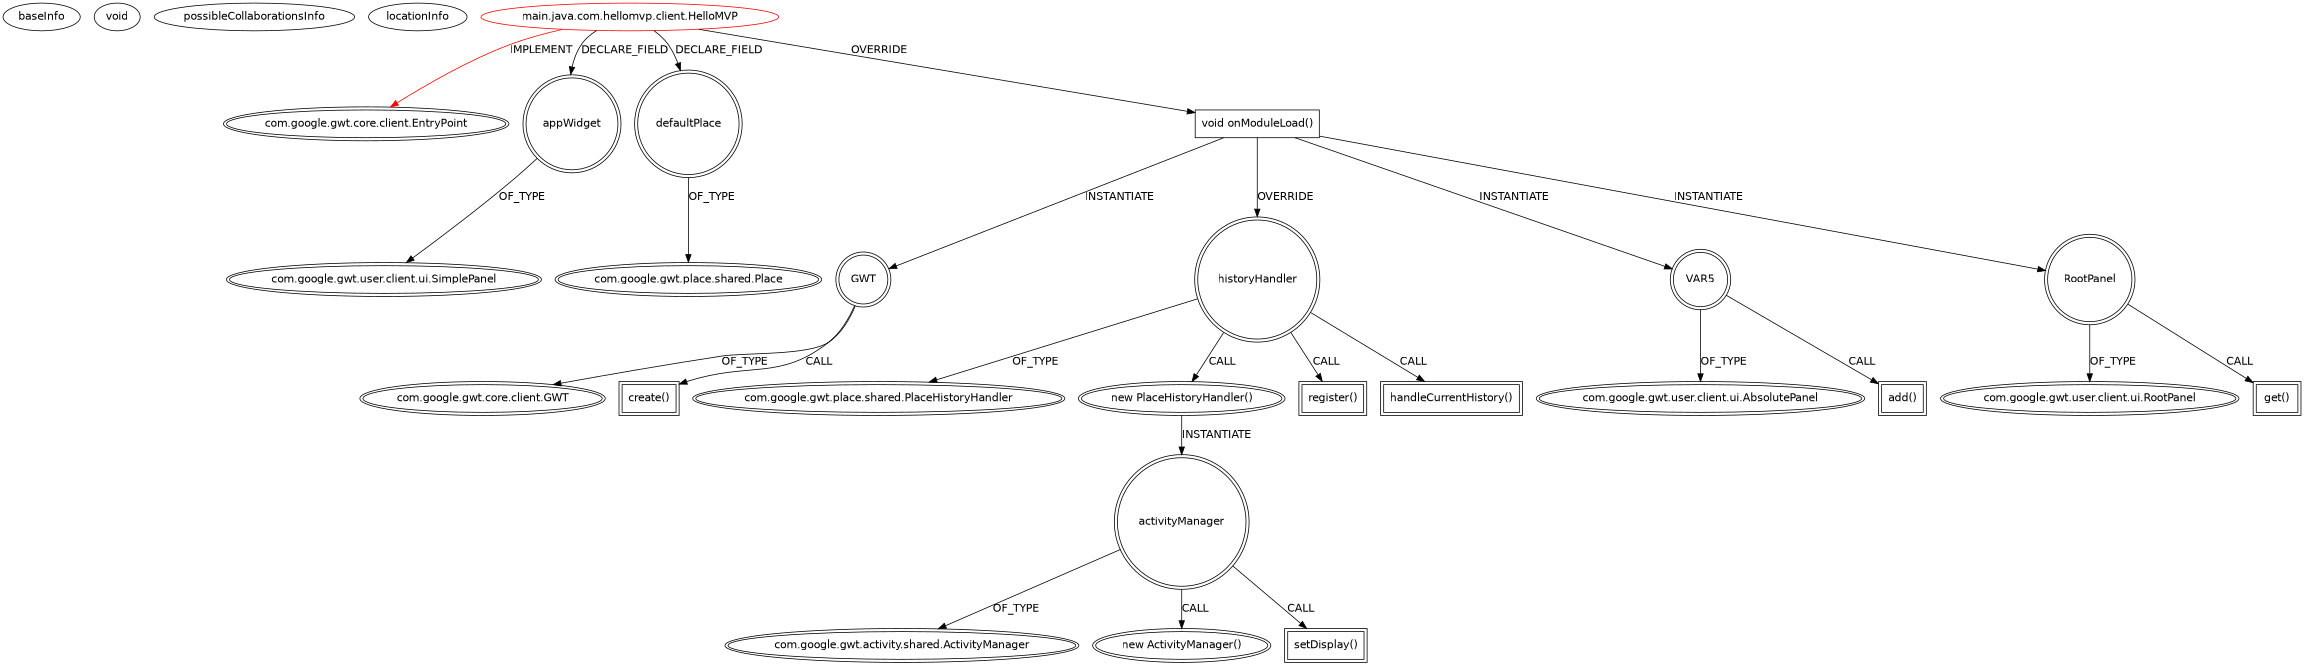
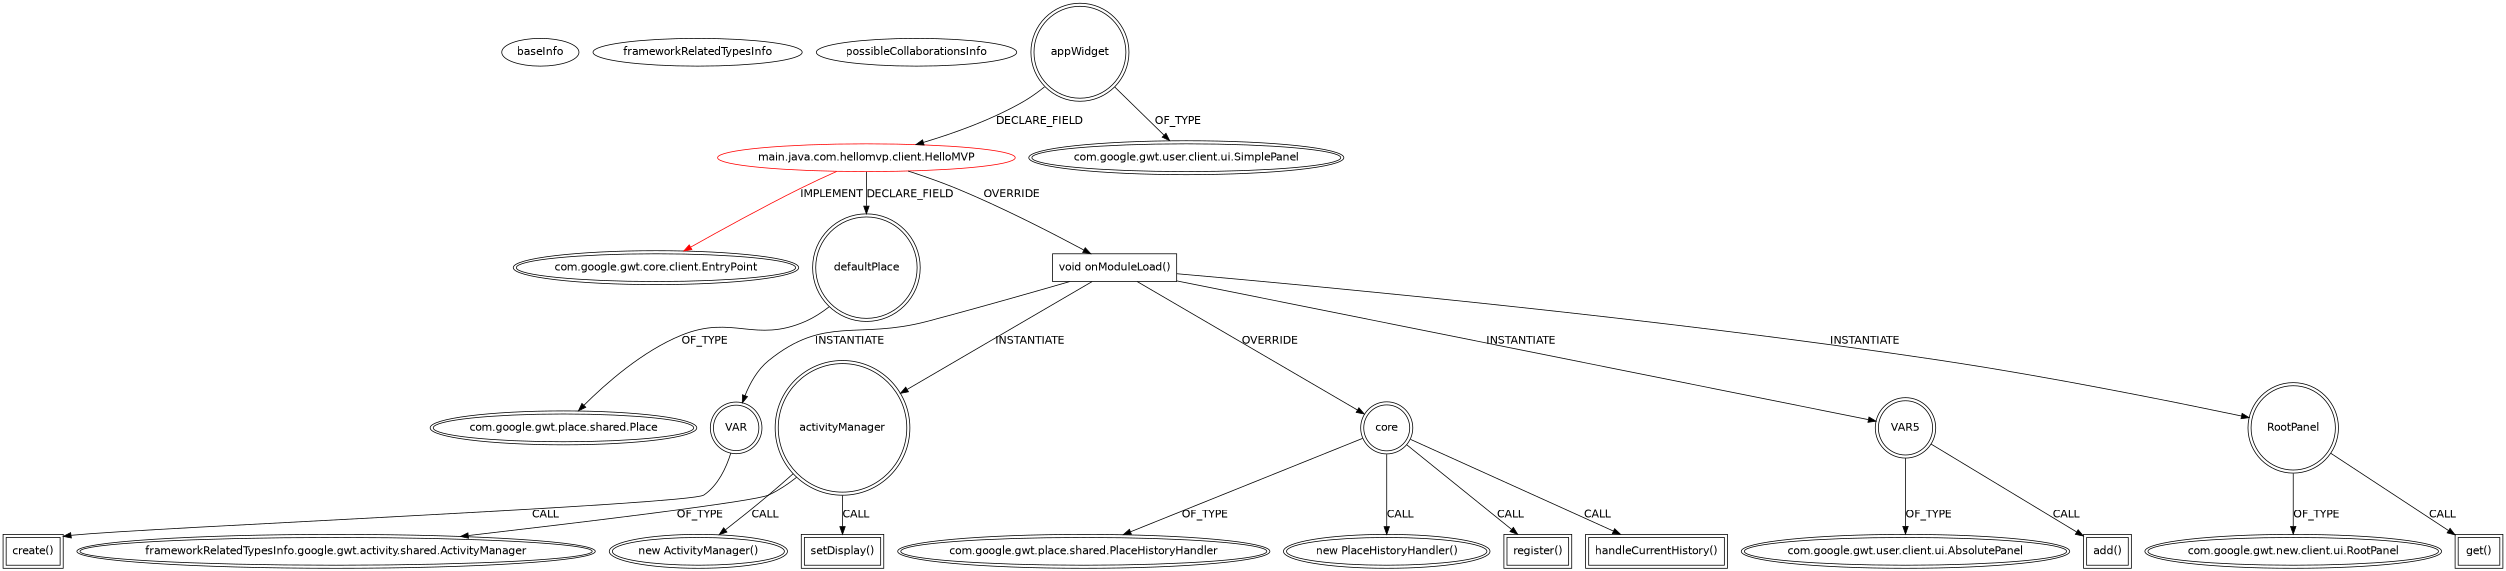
  digraph {
    fontname="DejaVu Sans"
    node [fontname="DejaVu Sans" isFrameworkType=true vertexType=FRAMEWORK_CLASS_TYPE peripheries=2]
    edge [fontname="DejaVu Sans"]
    baseInfo [category=extension_graph graphId=665 isAnonymous=false possibleRelation=false isFrameworkType="" vertexType="" peripheries=""]
-   frameworkRelatedTypesInfo [0="com.google.gwt.core.client.EntryPoint" label=void isFrameworkType="" vertexType="" peripheries=""]
+   frameworkRelatedTypesInfo [0="com.google.gwt.core.client.EntryPoint" isFrameworkType="" vertexType="" peripheries=""]
    possibleCollaborationsInfo [isFrameworkType="" vertexType="" peripheries=""]
-   locationInfo [contextSignature=HelloMVP filePath="/anozaki-GwtHelloMvpTest/GwtHelloMvpTest-master/src/main/java/com/hellomvp/client/HelloMVP.java" graphId=665 projectName="anozaki-GwtHelloMvpTest" isFrameworkType="" vertexType="" peripheries=""]
    n5 [color=red isFrameworkType=false label="main.java.com.hellomvp.client.HelloMVP" vertexType=ROOT_CLIENT_CLASS_DECLARATION peripheries=""]
    n6 [label="com.google.gwt.core.client.EntryPoint" vertexType=FRAMEWORK_INTERFACE_TYPE]
    n7 [label=appWidget shape=circle vertexType=FIELD_DECLARATION]
    n8 [label=defaultPlace shape=circle vertexType=FIELD_DECLARATION]
    n9 [isFrameworkType=false label="void onModuleLoad()" shape=box vertexType=OVERRIDING_METHOD_DECLARATION peripheries=""]
    n10 [label="com.google.gwt.user.client.ui.SimplePanel"]
    n11 [label="com.google.gwt.place.shared.Place"]
-   n12 [label=GWT shape=circle vertexType=VARIABLE_EXPRESION]
+   n12 [label=VAR shape=circle vertexType=VARIABLE_EXPRESION]
    n13 [label=activityManager shape=circle vertexType=VARIABLE_EXPRESION]
-   n14 [label=historyHandler shape=circle vertexType=VARIABLE_EXPRESION]
+   n14 [label=core shape=circle vertexType=VARIABLE_EXPRESION]
    n15 [label=VAR5 shape=circle vertexType=VARIABLE_EXPRESION]
    n16 [label=RootPanel shape=circle vertexType=VARIABLE_EXPRESION]
-   n17 [label="com.google.gwt.core.client.GWT"]
    n18 [label="create()" shape=box vertexType=INSIDE_CALL]
-   n19 [label="com.google.gwt.activity.shared.ActivityManager"]
+   n19 [label="frameworkRelatedTypesInfo.google.gwt.activity.shared.ActivityManager"]
    n20 [label="new ActivityManager()" vertexType=CONSTRUCTOR_CALL]
    n21 [label="setDisplay()" shape=box vertexType=INSIDE_CALL]
    n22 [label="com.google.gwt.place.shared.PlaceHistoryHandler"]
    n23 [label="new PlaceHistoryHandler()" vertexType=CONSTRUCTOR_CALL]
    n24 [label="register()" shape=box vertexType=INSIDE_CALL]
    n25 [label="handleCurrentHistory()" shape=box vertexType=INSIDE_CALL]
    n26 [label="com.google.gwt.user.client.ui.AbsolutePanel"]
    n27 [label="add()" shape=box vertexType=INSIDE_CALL]
-   n28 [label="com.google.gwt.user.client.ui.RootPanel"]
+   n28 [label="com.google.gwt.new.client.ui.RootPanel"]
    n29 [label="get()" shape=box vertexType=INSIDE_CALL]
    n5 -> n6 [color=red label=IMPLEMENT]
-   n5 -> n7 [label=DECLARE_FIELD]
+   n7 -> n5 [label=DECLARE_FIELD]
    n5 -> n8 [label=DECLARE_FIELD]
    n5 -> n9 [label=OVERRIDE]
    n7 -> n10 [label=OF_TYPE]
    n8 -> n11 [label=OF_TYPE]
    n9 -> n12 [label=INSTANTIATE]
-   n23 -> n13 [label=INSTANTIATE]
+   n9 -> n13 [label=INSTANTIATE]
    n9 -> n14 [label=OVERRIDE]
    n9 -> n15 [label=INSTANTIATE]
    n9 -> n16 [label=INSTANTIATE]
-   n12 -> n17 [label=OF_TYPE]
    n12 -> n18 [label=CALL]
    n13 -> n19 [label=OF_TYPE]
    n13 -> n20 [label=CALL]
    n13 -> n21 [label=CALL]
    n14 -> n22 [label=OF_TYPE]
    n14 -> n23 [label=CALL]
    n14 -> n24 [label=CALL]
    n14 -> n25 [label=CALL]
    n15 -> n26 [label=OF_TYPE]
    n15 -> n27 [label=CALL]
    n16 -> n28 [label=OF_TYPE]
    n16 -> n29 [label=CALL]
  }
